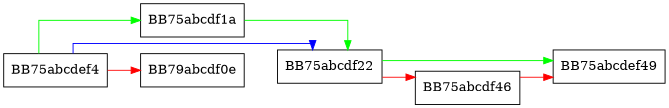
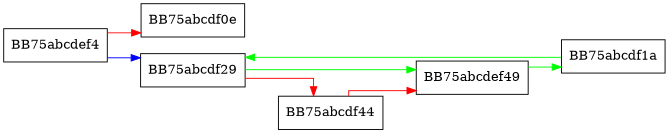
  digraph {
    rankdir=LR
    splines=ortho
    node [shape=box]
    edge [color=green]
    BB75abcdef4
    BB75abcdf1a
-   BB75abcdf0e [label=BB79abcdf0e]
-   BB75abcdf29 [label=BB75abcdf22]
+   BB75abcdf0e
+   BB75abcdf29
    n5 [label=BB75abcdef49]
-   BB75abcdf44 [label=BB75abcdf46]
-   BB75abcdef4 -> BB75abcdf1a
+   BB75abcdf44
+   n5 -> BB75abcdf1a
    BB75abcdef4 -> BB75abcdf0e [color=red]
    BB75abcdef4 -> BB75abcdf29 [color=blue]
    BB75abcdf1a -> BB75abcdf29
    BB75abcdf29 -> n5
    BB75abcdf29 -> BB75abcdf44 [color=red]
    BB75abcdf44 -> n5 [color=red]
  }
